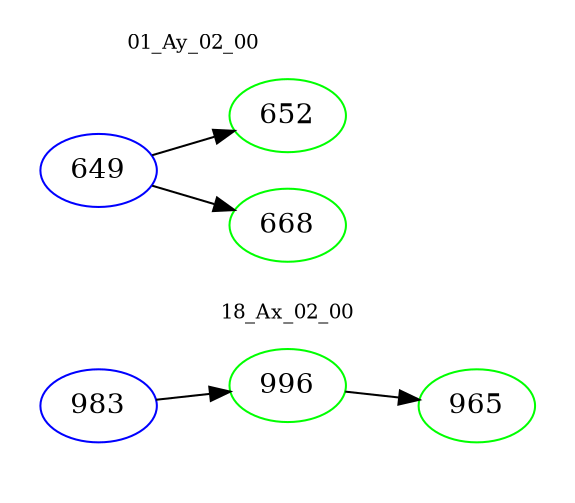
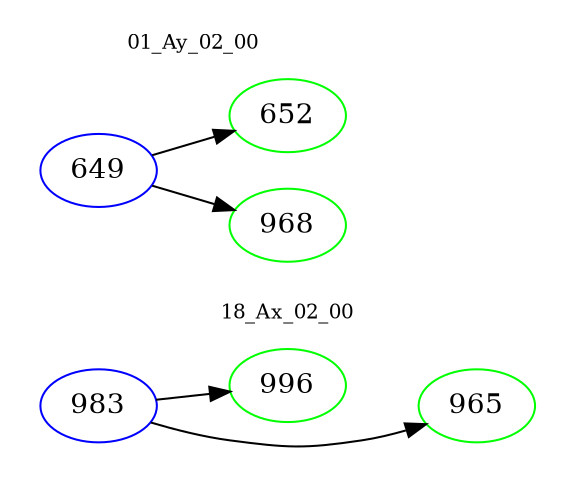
  digraph {
    rankdir=LR
    node [color=green]
    edge [color=black]
    n1 [color=blue label=983]
    n2 [label=965]
    n3 [label=996]
    n4 [color=blue label=649]
-   n5 [label=668]
+   n5 [label=968]
    n6 [label=652]
    subgraph cluster_1 {
      color=white
      fontsize=10
      label="18_Ax_02_00"
      n1
      n2
      n3
    }
    subgraph cluster_2 {
      color=white
      fontsize=10
      label="01_Ay_02_00"
      n4
      n5
      n6
    }
-   n3 -> n2
+   n1 -> n2
    n1 -> n3
    n4 -> n5
    n4 -> n6
  }
